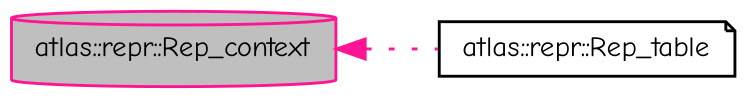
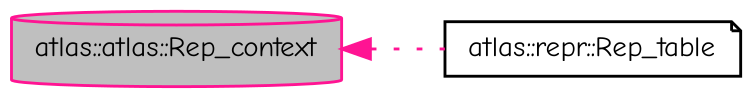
  digraph {
    rankdir=LR
    fontname="Comic Neue"
    node [fontname="Comic Neue" fontsize=10 style=filled]
-   n1 [color=deeppink fillcolor=grey75 fontcolor=black height=0.2 label="atlas::repr::Rep_context" shape=cylinder width=0.4]
+   n1 [color=deeppink fillcolor=grey75 fontcolor=black height=0.2 label="atlas::atlas::Rep_context" shape=cylinder width=0.4]
    n2 [color=black fillcolor=white height=0.2 label="atlas::repr::Rep_table" shape=note width=0.4]
    n1 -> n2 [color=deeppink dir=back fontname="Comic Neue" fontsize=10 labelfontname=Helvetica labelfontsize=10 style=dotted]
  }
